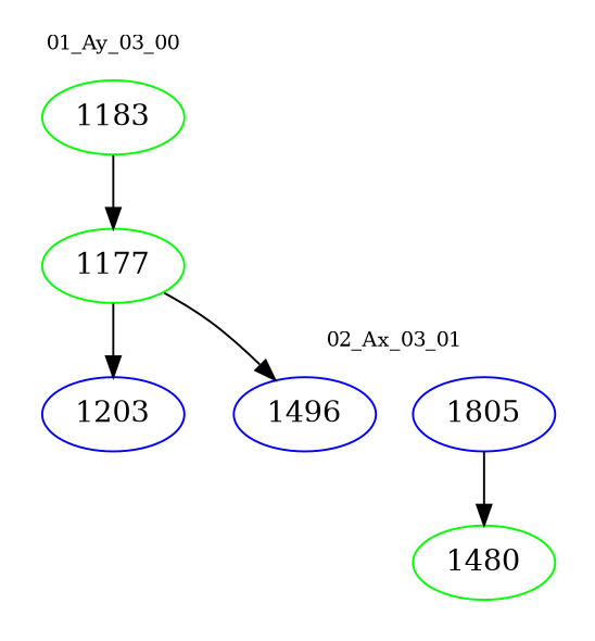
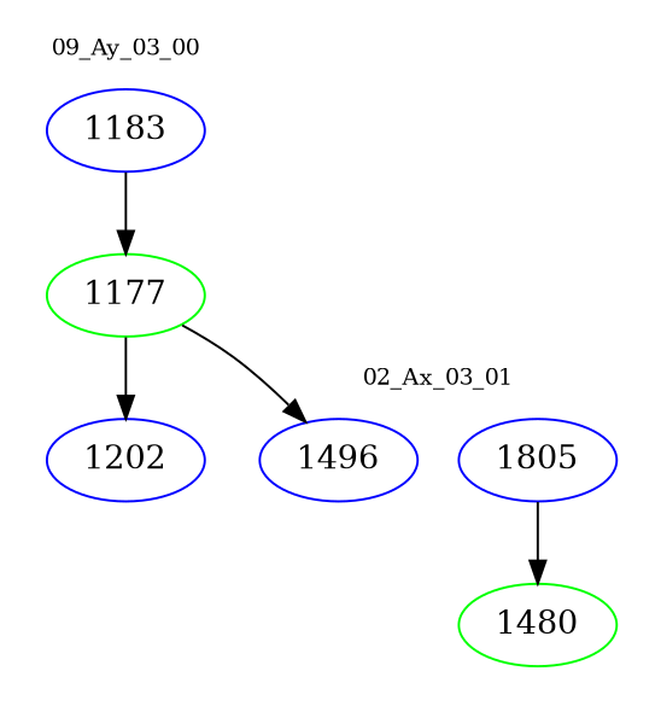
  digraph {
    node [color=blue]
    edge [color=black]
    n1 [label=1805]
    n2 [color=green label=1480]
    n3 [label=1496]
-   n4 [color=green label=1183]
+   n4 [label=1183]
    n5 [color=green label=1177]
-   n6 [label=1203]
+   n6 [label=1202]
    subgraph cluster_1 {
      color=white
      fontsize=10
      label="02_Ax_03_01"
      n1
      n2
      n3
    }
    subgraph cluster_2 {
      color=white
      fontsize=10
-     label="01_Ay_03_00"
+     label="09_Ay_03_00"
      n4
      n5
      n6
    }
    n1 -> n2
    n4 -> n5
    n5 -> n3
    n5 -> n6
  }
